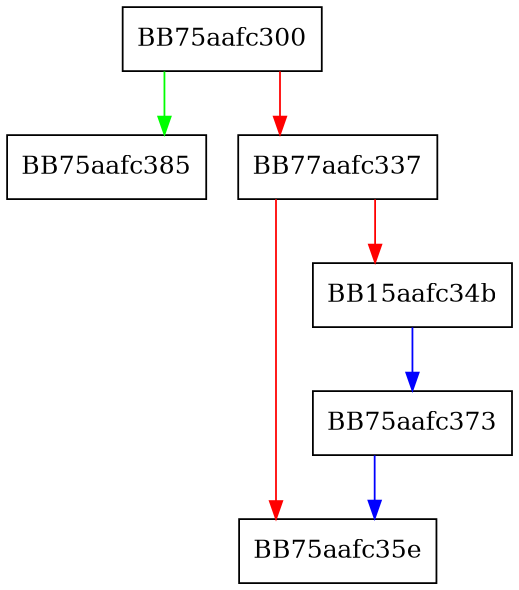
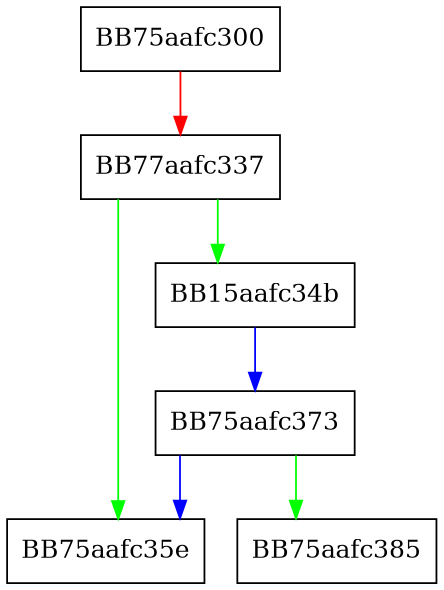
  digraph {
    splines=ortho
    node [shape=box]
    edge [color=green]
    BB75aafc300
    BB75aafc385
    n3 [label=BB77aafc337]
    BB75aafc35e
    n5 [label=BB15aafc34b]
    BB75aafc373
-   BB75aafc300 -> BB75aafc385
+   BB75aafc373 -> BB75aafc385
    BB75aafc300 -> n3 [color=red]
-   n3 -> BB75aafc35e [color=red]
-   n3 -> n5 [color=red]
+   n3 -> BB75aafc35e
+   n3 -> n5
    n5 -> BB75aafc373 [color=blue]
    BB75aafc373 -> BB75aafc35e [color=blue]
  }
